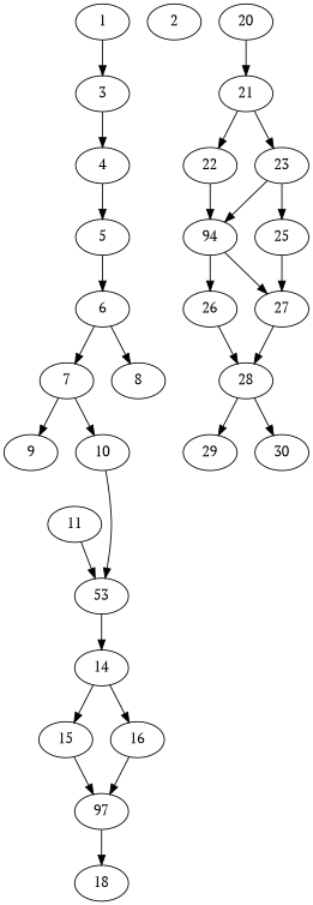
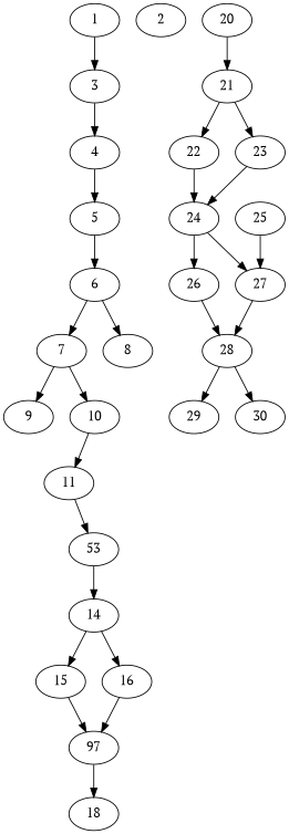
  digraph {
    fontname="PT Serif"
    node [alpha=0.17 fontname="PT Serif"]
    edge [fontname="PT Serif"]
    1 [alpha=0.13 expect_size=15672320]
    3 [alpha=0.11 expect_size=22781952]
    4 [expect_size=36688896]
    5 [alpha=0.19 expect_size=5859328]
    2 [alpha=0.01 expect_size=48573440]
    6 [alpha=0.18 expect_size=46833664]
    7 [alpha=0.15 expect_size=13092864]
    8 [alpha=0.18 expect_size=36151296]
    9 [alpha=0.11 expect_size=45650944]
    10 [alpha=0.14 expect_size=22626304]
    11 [expect_size=9567232]
    n12 [alpha=0.14 expect_size=42920960 label=53]
    14 [alpha=0.19 expect_size=21632000]
    15 [alpha=0.08 expect_size=13934592]
    16 [alpha=0.12 expect_size=11941888]
    n16 [alpha=0.04 expect_size=7609344 label=97]
    18 [expect_size=41864192]
    20 [alpha=0.14 expect_size=16671744]
    21 [expect_size=50581504]
    22 [alpha=0.18 expect_size=43616256]
    23 [alpha=0.06 expect_size=7635968]
-   24 [alpha=0.07 expect_size=39744512 label=94]
+   24 [alpha=0.07 expect_size=39744512]
    25 [alpha=0.09 expect_size=37813248]
    26 [alpha=0.09 expect_size=10645504]
    27 [alpha=0.12 expect_size=38341632]
    28 [alpha=0.08 expect_size=47939584]
    29 [alpha=0.01 expect_size=40650752]
    30 [alpha=0.01 expect_size=31646720]
    1 -> 3
    3 -> 4
    4 -> 5
    5 -> 6
    6 -> 7
    6 -> 8
    7 -> 9
    7 -> 10
-   10 -> n12
+   10 -> 11
    11 -> n12
    n12 -> 14
    14 -> 15
    14 -> 16
    15 -> n16
    16 -> n16
    n16 -> 18
    20 -> 21
    21 -> 22
    21 -> 23
    22 -> 24
    23 -> 24
-   23 -> 25
    24 -> 26
    24 -> 27
    25 -> 27
    26 -> 28
    27 -> 28
    28 -> 29
    28 -> 30
  }
